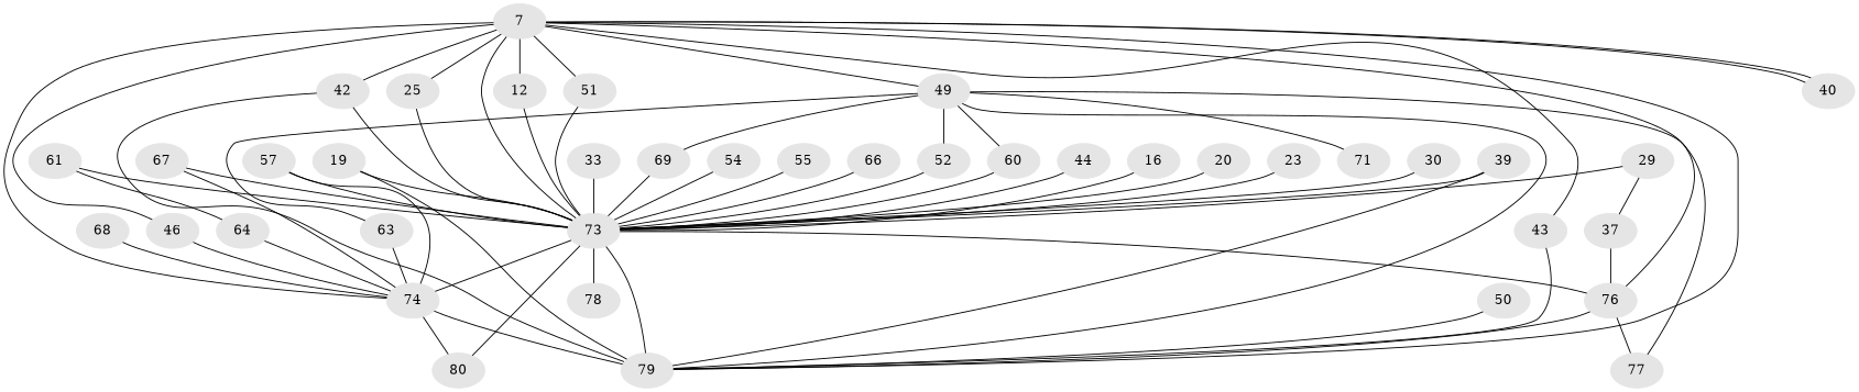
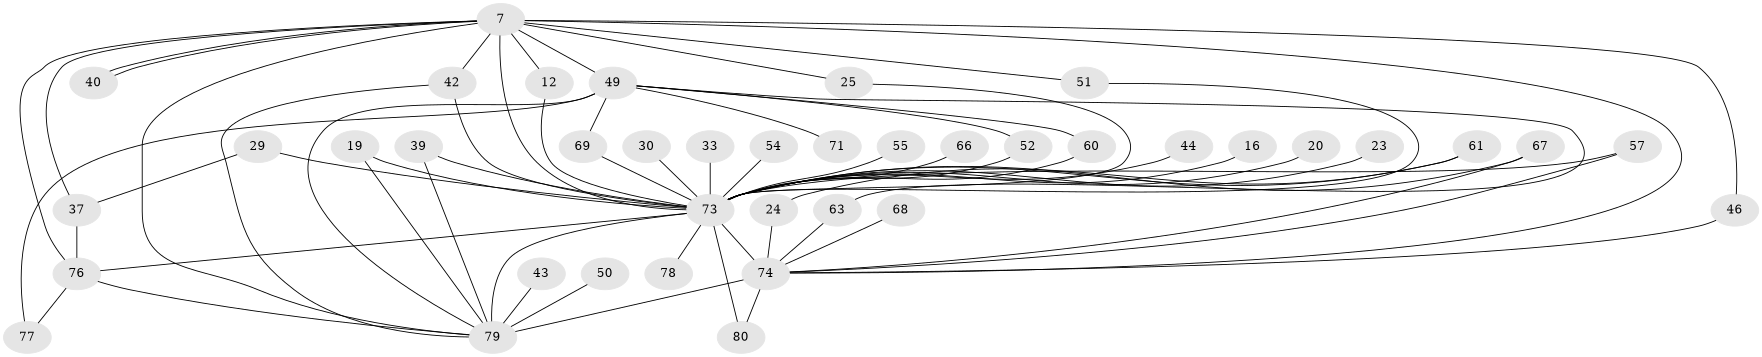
  graph {
    node [color=gray90 style=filled]
    7 [super="+1"]
    12
    25
    40
    42 [super="+22+23"]
    43
    46
    49 [super="+32+48+26"]
    51 [super="+45"]
    73 [super="+47+58+4+9"]
    74 [super="+59+70+62"]
    76 [super="+53+35+28+75"]
    79 [super="+65+72"]
    44
    52
    60
    63
    69
    71
    77
    78
    80
    16
    19
    20
    n26 [label=23]
    29
    37
    30
    33
    39
    50
    54
    55
    57
    61
-   64
+   64 [label=24]
    66
    67
    68
    7 -- 12 [weight=2]
    7 -- 25
    7 -- 40
    7 -- 40
    7 -- 42 [weight=2]
-   7 -- 43
+   7 -- 37
    7 -- 46
    7 -- 49 [weight=4]
    7 -- 51 [weight=2]
    7 -- 73 [weight=8]
    7 -- 74 [weight=8]
    7 -- 76 [weight=4]
    7 -- 79 [weight=6]
    12 -- 73
    25 -- 73
    42 -- 73
    42 -- 79
    43 -- 79
    46 -- 74
    49 -- 79 [weight=2]
    49 -- 52
    49 -- 60
    49 -- 63
    49 -- 69
    49 -- 71 [weight=2]
    49 -- 77
    51 -- 73 [weight=2]
    73 -- 74 [weight=15]
    73 -- 76 [weight=3]
    73 -- 79 [weight=12]
    73 -- 78 [weight=2]
    73 -- 80
    74 -- 79 [weight=5]
    74 -- 80
    76 -- 79 [weight=2]
    76 -- 77
    44 -- 73
    52 -- 73
    60 -- 73
    63 -- 74
    69 -- 73
    16 -- 73 [weight=2]
    19 -- 73
    19 -- 79
    20 -- 73 [weight=2]
    n26 -- 73 [weight=2]
    29 -- 73 [weight=2]
    29 -- 37
    37 -- 76
    30 -- 73 [weight=2]
    33 -- 73 [weight=2]
    39 -- 73
    39 -- 79
    50 -- 79 [weight=2]
    54 -- 73 [weight=2]
    55 -- 73
    57 -- 73
    57 -- 74
    61 -- 73 [weight=2]
    61 -- 64
    64 -- 74
    66 -- 73 [weight=2]
    67 -- 73
    67 -- 74
    68 -- 74 [weight=2]
  }
